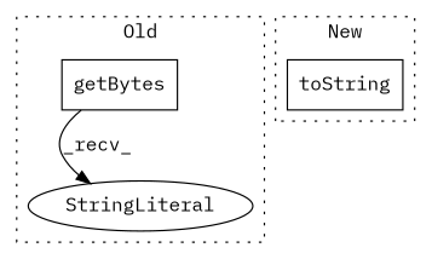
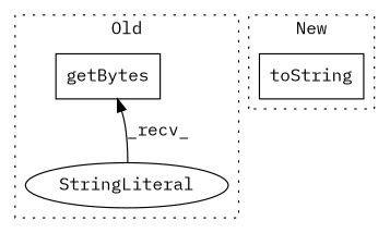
  digraph {
    fontname="IBM Plex Mono"
    node [a=32 shape=box fontname="IBM Plex Mono"]
    n1 [l=10 label=getBytes s=7429]
    n2 [a=45 l=3 label=StringLiteral s=7425 shape=ellipse]
    n3 [l="9,1" label=toString s="6860,6878"]
    subgraph cluster_1 {
      label=Old
      style=dotted
      n1
      n2
    }
    subgraph cluster_2 {
      label=New
      style=dotted
      n3
    }
-   n1 -> n2 [label=_recv_ fontname="IBM Plex Mono"]
+   n2 -> n1 [label=_recv_ fontname="IBM Plex Mono"]
  }
